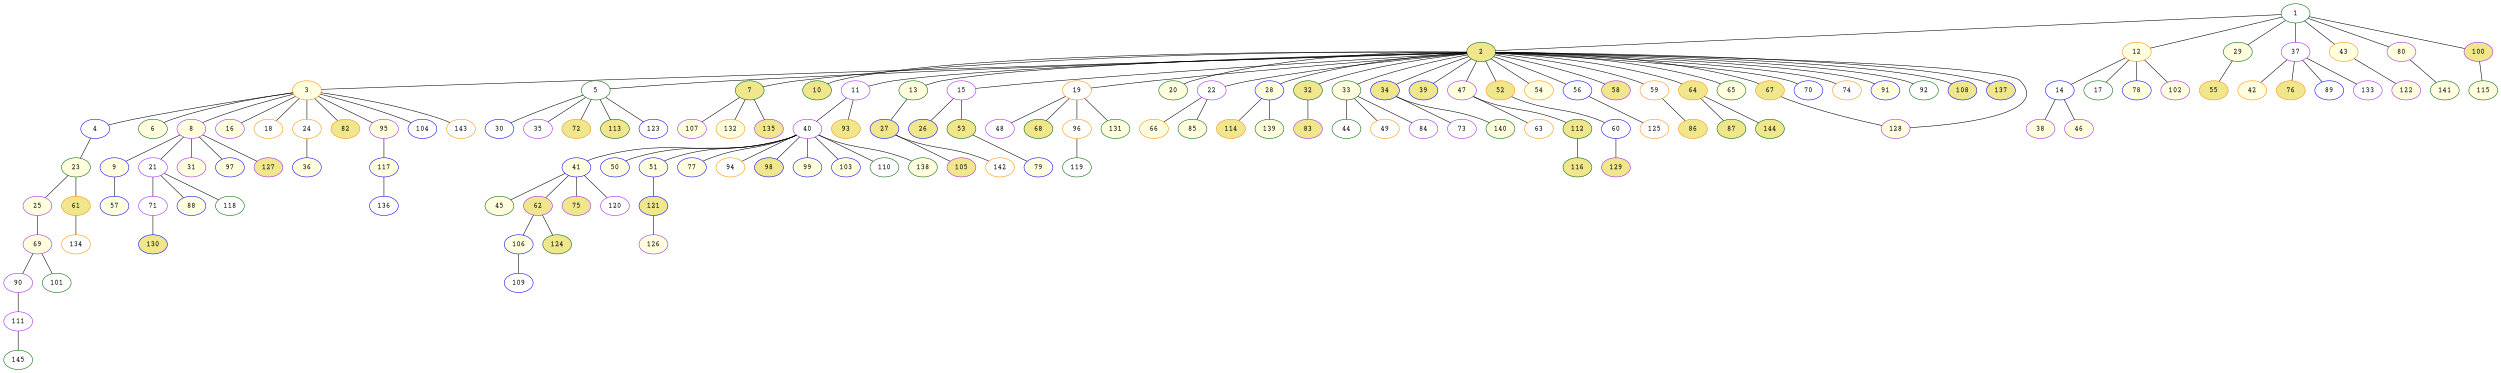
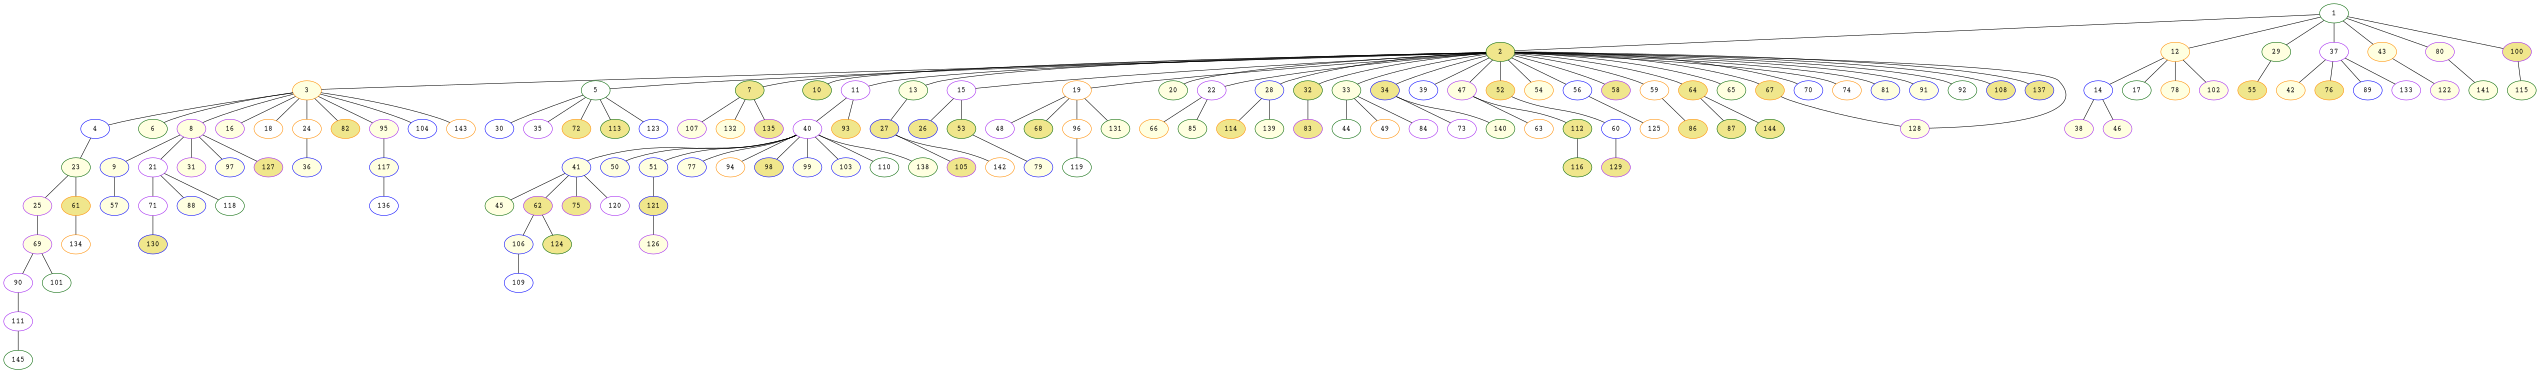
  graph {
    fontname="Courier Prime"
    node [color=purple fillcolor=lightyellow fontname="Courier Prime" style=filled]
    edge [fontname="Courier Prime"]
    1 [color=darkgreen fillcolor=white]
    2 [color=darkgreen fillcolor=khaki]
    12 [color=darkorange]
    29 [color=darkgreen]
    37 [fillcolor=white]
    43 [color=darkorange]
    80
    100 [fillcolor=khaki]
    3 [color=darkorange]
    5 [color=darkgreen fillcolor=white]
    7 [color=darkgreen fillcolor=khaki]
    10 [color=darkgreen fillcolor=khaki]
    11 [fillcolor=white]
    13 [color=darkgreen]
    15 [fillcolor=white]
    19 [color=darkorange fillcolor=white]
    20 [color=darkgreen]
    22 [fillcolor=white]
    28 [color=blue]
    32 [color=darkgreen fillcolor=khaki]
    33 [color=darkgreen]
    34 [color=blue fillcolor=khaki]
-   39 [color=blue fillcolor=khaki]
+   39 [color=blue fillcolor=white]
    47
    52 [color=darkorange fillcolor=khaki]
    54 [color=darkorange]
    56 [color=blue fillcolor=white]
    58 [fillcolor=khaki]
    59 [color=darkorange fillcolor=white]
    64 [color=darkorange fillcolor=khaki]
    65 [color=darkgreen]
    67 [color=darkorange fillcolor=khaki]
    70 [color=blue fillcolor=white]
    74 [color=darkorange fillcolor=white]
+   81 [color=blue]
    91 [color=blue]
    92 [color=darkgreen fillcolor=white]
    108 [color=blue fillcolor=khaki]
    137 [color=blue fillcolor=khaki]
    128
    14 [color=blue fillcolor=white]
    17 [color=darkgreen fillcolor=white]
-   78 [color=blue]
+   78 [color=darkorange]
    102
    55 [color=darkorange fillcolor=khaki]
    42 [color=darkorange]
    76 [color=darkorange fillcolor=khaki]
    89 [color=blue fillcolor=white]
    133 [fillcolor=white]
    122
    141 [color=darkgreen]
    115 [color=darkgreen]
    4 [color=blue fillcolor=white]
    6 [color=darkgreen]
    8
    16
    18 [color=darkorange fillcolor=white]
    24 [color=darkorange fillcolor=white]
    82 [color=darkorange fillcolor=khaki]
    95
    104 [color=blue fillcolor=white]
    143 [color=darkorange fillcolor=white]
    30 [color=blue fillcolor=white]
    35 [fillcolor=white]
    72 [color=darkorange fillcolor=khaki]
    113 [color=darkgreen fillcolor=khaki]
    123 [color=blue fillcolor=white]
    107
    132 [color=darkorange]
    135 [fillcolor=khaki]
    40 [fillcolor=white]
    93 [color=darkorange fillcolor=khaki]
    27 [color=blue fillcolor=khaki]
    26 [color=blue fillcolor=khaki]
    53 [color=darkgreen fillcolor=khaki]
    48 [fillcolor=white]
    68 [color=darkgreen fillcolor=khaki]
    96 [color=darkorange fillcolor=white]
    131 [color=darkgreen]
    66 [color=darkorange]
    85 [color=darkgreen]
    114 [color=darkorange fillcolor=khaki]
    139 [color=darkgreen]
    83 [fillcolor=khaki]
    44 [color=darkgreen fillcolor=white]
    49 [color=darkorange fillcolor=white]
    84 [fillcolor=white]
    73 [fillcolor=white]
    140 [color=darkgreen]
    41 [color=blue]
    50 [color=blue]
    51 [color=blue]
    77 [color=blue]
    94 [color=darkorange fillcolor=white]
    98 [color=blue fillcolor=khaki]
    99 [color=blue]
    103 [color=blue]
    110 [color=darkgreen fillcolor=white]
    138 [color=darkgreen]
    63 [color=darkorange fillcolor=white]
    112 [color=darkgreen fillcolor=khaki]
    60 [color=blue fillcolor=white]
    125 [color=darkorange fillcolor=white]
    86 [color=darkorange fillcolor=khaki]
    87 [color=darkgreen fillcolor=khaki]
    144 [color=darkgreen fillcolor=khaki]
    23 [color=darkgreen]
    9 [color=blue]
    21 [fillcolor=white]
    31
    97 [color=blue]
    127 [fillcolor=khaki]
    36 [color=blue]
    117 [color=blue]
    25
    61 [color=darkorange fillcolor=khaki]
    57 [color=blue]
    71 [fillcolor=white]
    88 [color=blue]
    118 [color=darkgreen fillcolor=white]
    38
    46
    105 [fillcolor=khaki]
    142 [color=darkorange fillcolor=white]
    79 [color=blue]
    119 [color=darkgreen fillcolor=white]
    130 [color=blue fillcolor=khaki]
    69
    134 [color=darkorange fillcolor=white]
    90 [fillcolor=white]
    101 [color=darkgreen fillcolor=white]
    45 [color=darkgreen]
    62 [fillcolor=khaki]
    75 [fillcolor=khaki]
    120 [fillcolor=white]
    121 [color=blue fillcolor=khaki]
    106 [color=blue]
    124 [color=darkgreen fillcolor=khaki]
    116 [color=darkgreen fillcolor=khaki]
    126
    129 [fillcolor=khaki]
    109 [color=blue fillcolor=white]
    111 [fillcolor=white]
    145 [color=darkgreen fillcolor=white]
    136 [color=blue fillcolor=white]
    1 -- 2
    1 -- 12
    1 -- 29
    1 -- 37
    1 -- 43
    1 -- 80
    1 -- 100
    2 -- 3
    2 -- 5
    2 -- 7
    2 -- 10
    2 -- 11
    2 -- 13
    2 -- 15
    2 -- 19
    2 -- 20
    2 -- 22
    2 -- 28
    2 -- 32
    2 -- 33
    2 -- 34
    2 -- 39
    2 -- 47
    2 -- 52
    2 -- 54
    2 -- 56
    2 -- 58
    2 -- 59
    2 -- 64
    2 -- 65
    2 -- 67
    2 -- 70
    2 -- 74
+   2 -- 81
    2 -- 91
    2 -- 92
    2 -- 108
    2 -- 137
    2 -- 128
    12 -- 14
    12 -- 17
    12 -- 78
    12 -- 102
    29 -- 55
    37 -- 42
    37 -- 76
    37 -- 89
    37 -- 133
    43 -- 122
    80 -- 141
    100 -- 115
    3 -- 4
    3 -- 6
    3 -- 8
    3 -- 16
    3 -- 18
    3 -- 24
    3 -- 82
    3 -- 95
    3 -- 104
    3 -- 143
    5 -- 30
    5 -- 35
    5 -- 72
    5 -- 113
    5 -- 123
    7 -- 107
    7 -- 132
    7 -- 135
    11 -- 40
    11 -- 93
    13 -- 27
    15 -- 26
    15 -- 53
    19 -- 48
    19 -- 68
    19 -- 96
    19 -- 131
    22 -- 66
    22 -- 85
    28 -- 114
    28 -- 139
    32 -- 83
    33 -- 44
    33 -- 49
    33 -- 84
    34 -- 73
    34 -- 140
    47 -- 63
    47 -- 112
    52 -- 60
    56 -- 125
    59 -- 86
    64 -- 87
    64 -- 144
    67 -- 128
    14 -- 38
    14 -- 46
    4 -- 23
    8 -- 9
    8 -- 21
    8 -- 31
    8 -- 97
    8 -- 127
    24 -- 36
    95 -- 117
    40 -- 41
    40 -- 50
    40 -- 51
    40 -- 77
    40 -- 94
    40 -- 98
    40 -- 99
    40 -- 103
    40 -- 110
    40 -- 138
    27 -- 105
    27 -- 142
    53 -- 79
    96 -- 119
    41 -- 45
    41 -- 62
    41 -- 75
    41 -- 120
    51 -- 121
    112 -- 116
    60 -- 129
    23 -- 25
    23 -- 61
    9 -- 57
    21 -- 71
    21 -- 88
    21 -- 118
    117 -- 136
    25 -- 69
    61 -- 134
    71 -- 130
    69 -- 90
    69 -- 101
    90 -- 111
    62 -- 106
    62 -- 124
    121 -- 126
    106 -- 109
    111 -- 145
  }
